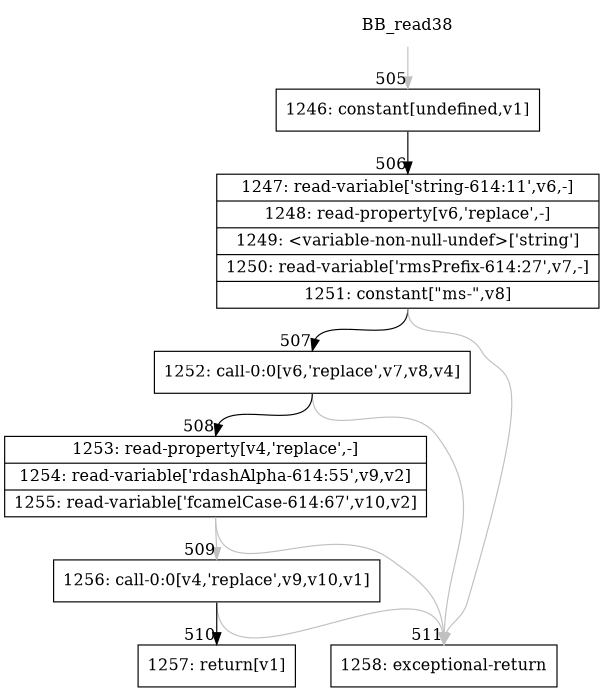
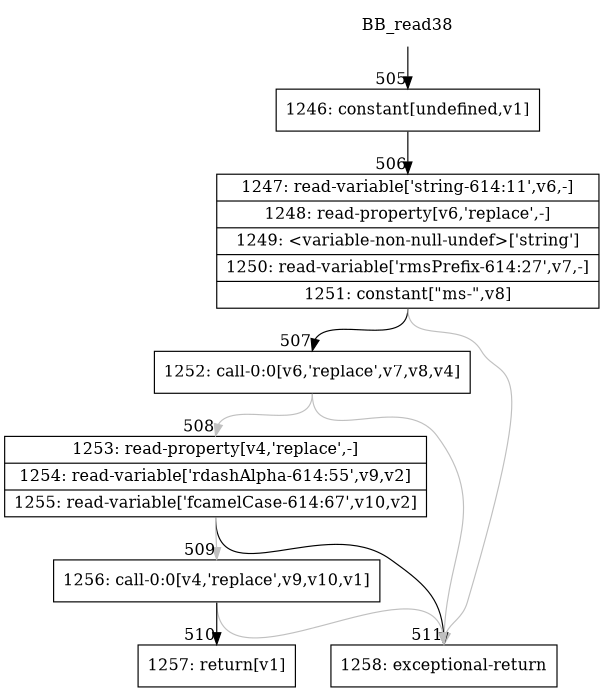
  digraph {
    rankdir=TD
    node [shape=record]
    edge [headport=n tailport=s]
    n1 [label=BB_read38 shape=none]
    n2 [label="{1246: constant[undefined,v1]}"]
    n3 [label="{1247: read-variable['string-614:11',v6,-]|1248: read-property[v6,'replace',-]|1249: \<variable-non-null-undef\>['string']|1250: read-variable['rmsPrefix-614:27',v7,-]|1251: constant[\"ms-\",v8]}"]
    n4 [label="{1252: call-0:0[v6,'replace',v7,v8,v4]}"]
    n5 [label="{1258: exceptional-return}"]
    n6 [label="{1253: read-property[v4,'replace',-]|1254: read-variable['rdashAlpha-614:55',v9,v2]|1255: read-variable['fcamelCase-614:67',v10,v2]}"]
    n7 [label="{1256: call-0:0[v4,'replace',v9,v10,v1]}"]
    n8 [label="{1257: return[v1]}"]
-   n1 -> n2 [headlabel="    505" color=gray]
+   n1 -> n2 [headlabel="    505"]
    n2 -> n3 [headlabel="      506"]
    n3 -> n4 [headlabel="      507"]
    n3 -> n5 [color=gray headlabel="      511"]
    n4 -> n5 [color=gray]
-   n4 -> n6 [headlabel="      508"]
-   n6 -> n5 [color=gray]
+   n4 -> n6 [headlabel="      508" color=gray]
+   n6 -> n5 [color=black]
    n6 -> n7 [color=gray headlabel="      509"]
    n7 -> n5 [color=gray]
    n7 -> n8 [headlabel="      510"]
  }
